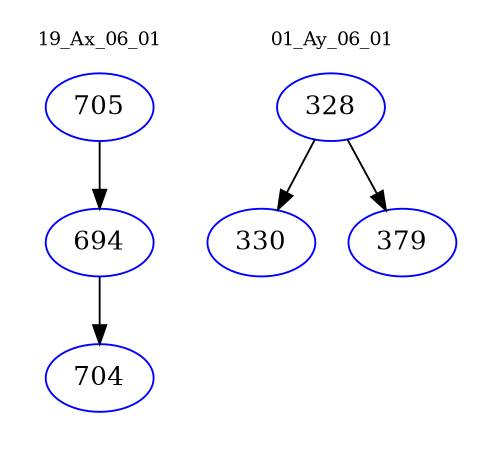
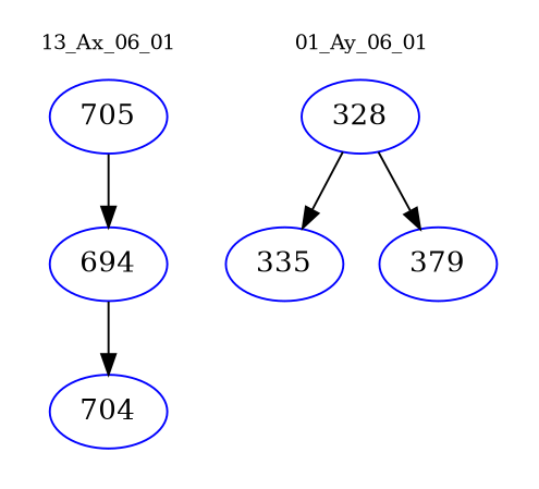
  digraph {
    node [color=blue]
    edge [color=black]
    n1 [label=694]
    n2 [label=704]
    n3 [label=705]
    n4 [label=328]
-   n5 [label=330]
+   n5 [label=335]
    n6 [label=379]
    subgraph cluster_1 {
      color=white
      fontsize=10
-     label="19_Ax_06_01"
+     label="13_Ax_06_01"
      n1
      n2
      n3
    }
    subgraph cluster_2 {
      color=white
      fontsize=10
      label="01_Ay_06_01"
      n4
      n5
      n6
    }
    n1 -> n2
    n3 -> n1
    n4 -> n5
    n4 -> n6
  }
